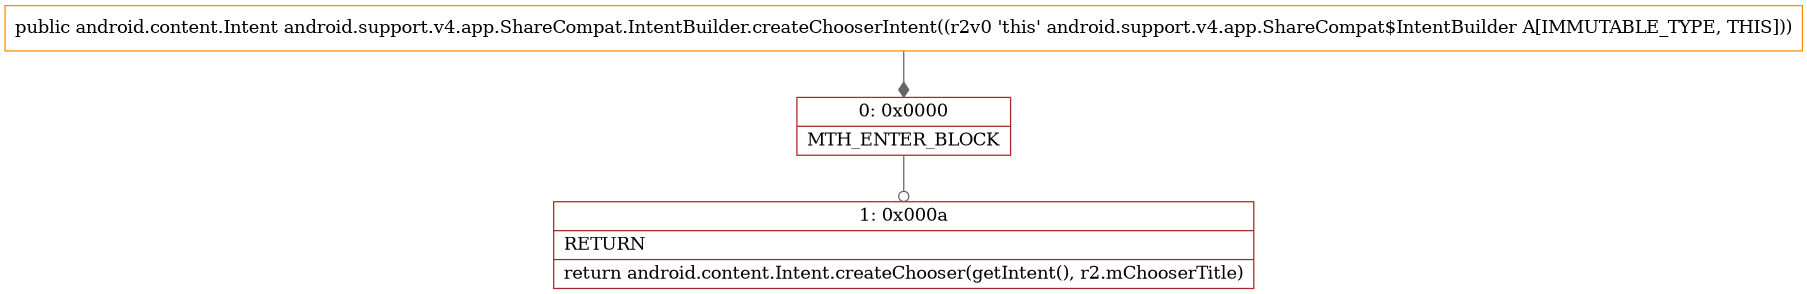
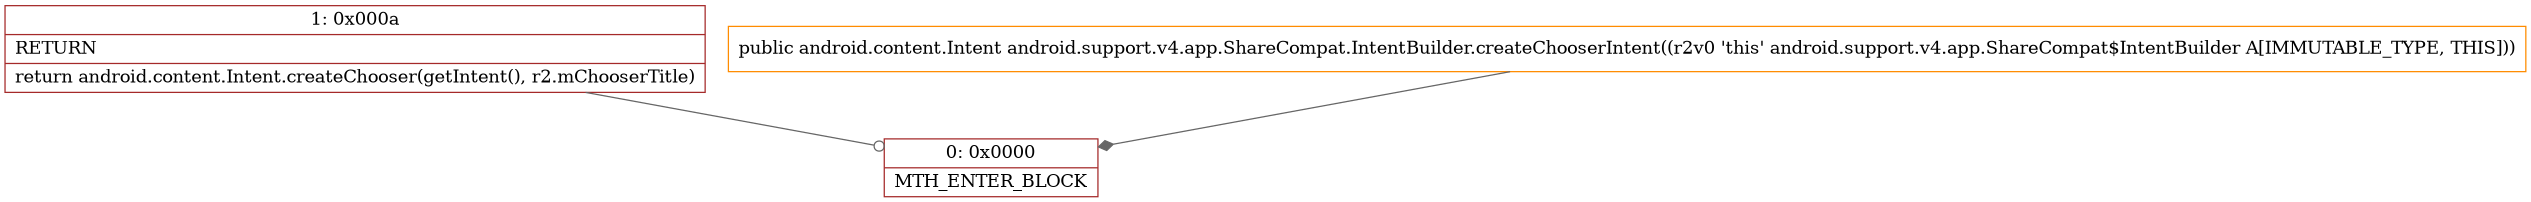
  digraph {
    node [shape=record color=brown]
    edge [color=gray40]
    n1 [label="{0\:\ 0x0000|MTH_ENTER_BLOCK\l}"]
    n2 [label="{1\:\ 0x000a|RETURN\l|return android.content.Intent.createChooser(getIntent(), r2.mChooserTitle)\l}"]
    n3 [label="{public android.content.Intent android.support.v4.app.ShareCompat.IntentBuilder.createChooserIntent((r2v0 'this' android.support.v4.app.ShareCompat$IntentBuilder A[IMMUTABLE_TYPE, THIS])) }" color=darkorange]
-   n1 -> n2 [arrowhead=odot]
+   n2 -> n1 [arrowhead=odot]
    n3 -> n1 [arrowhead=diamond]
  }
